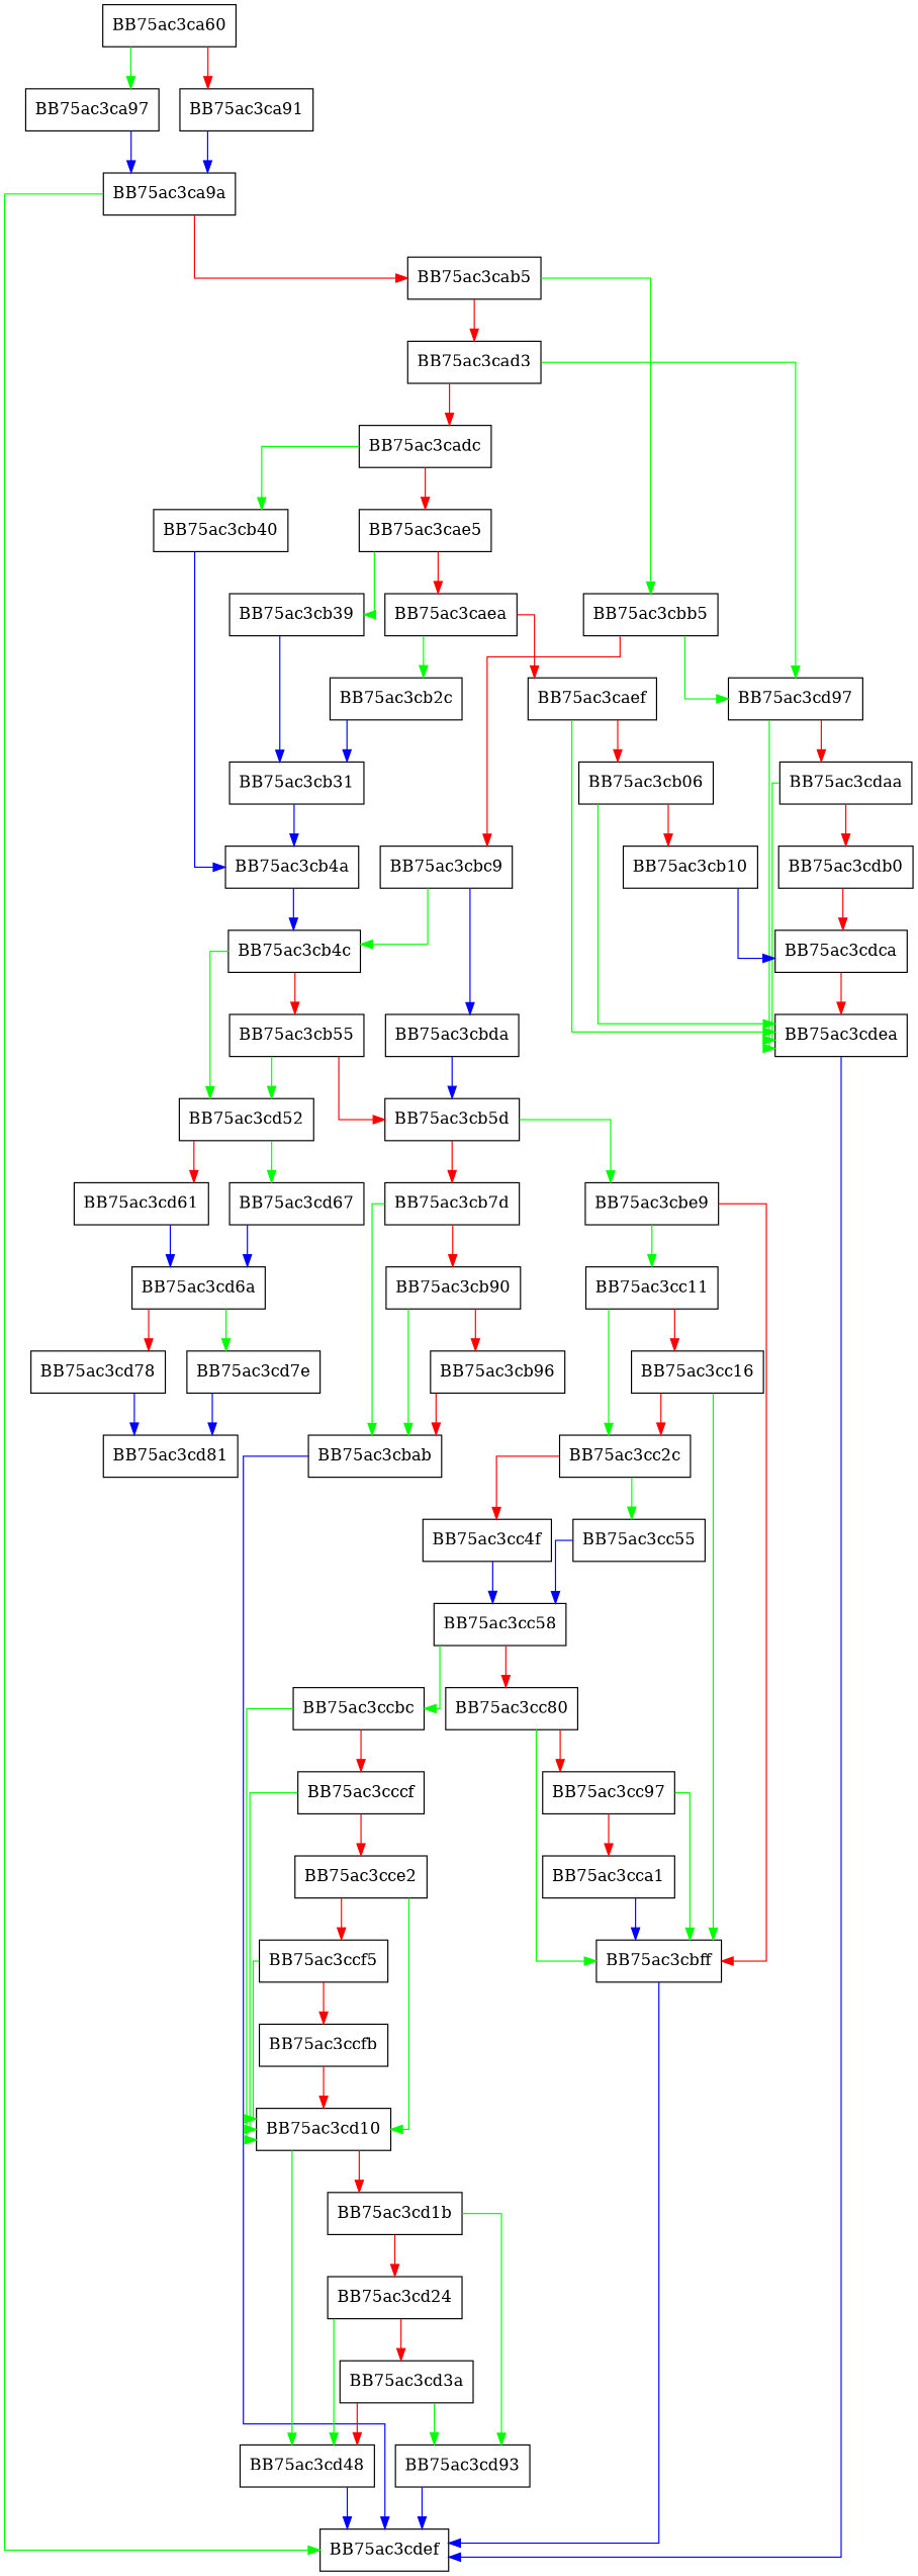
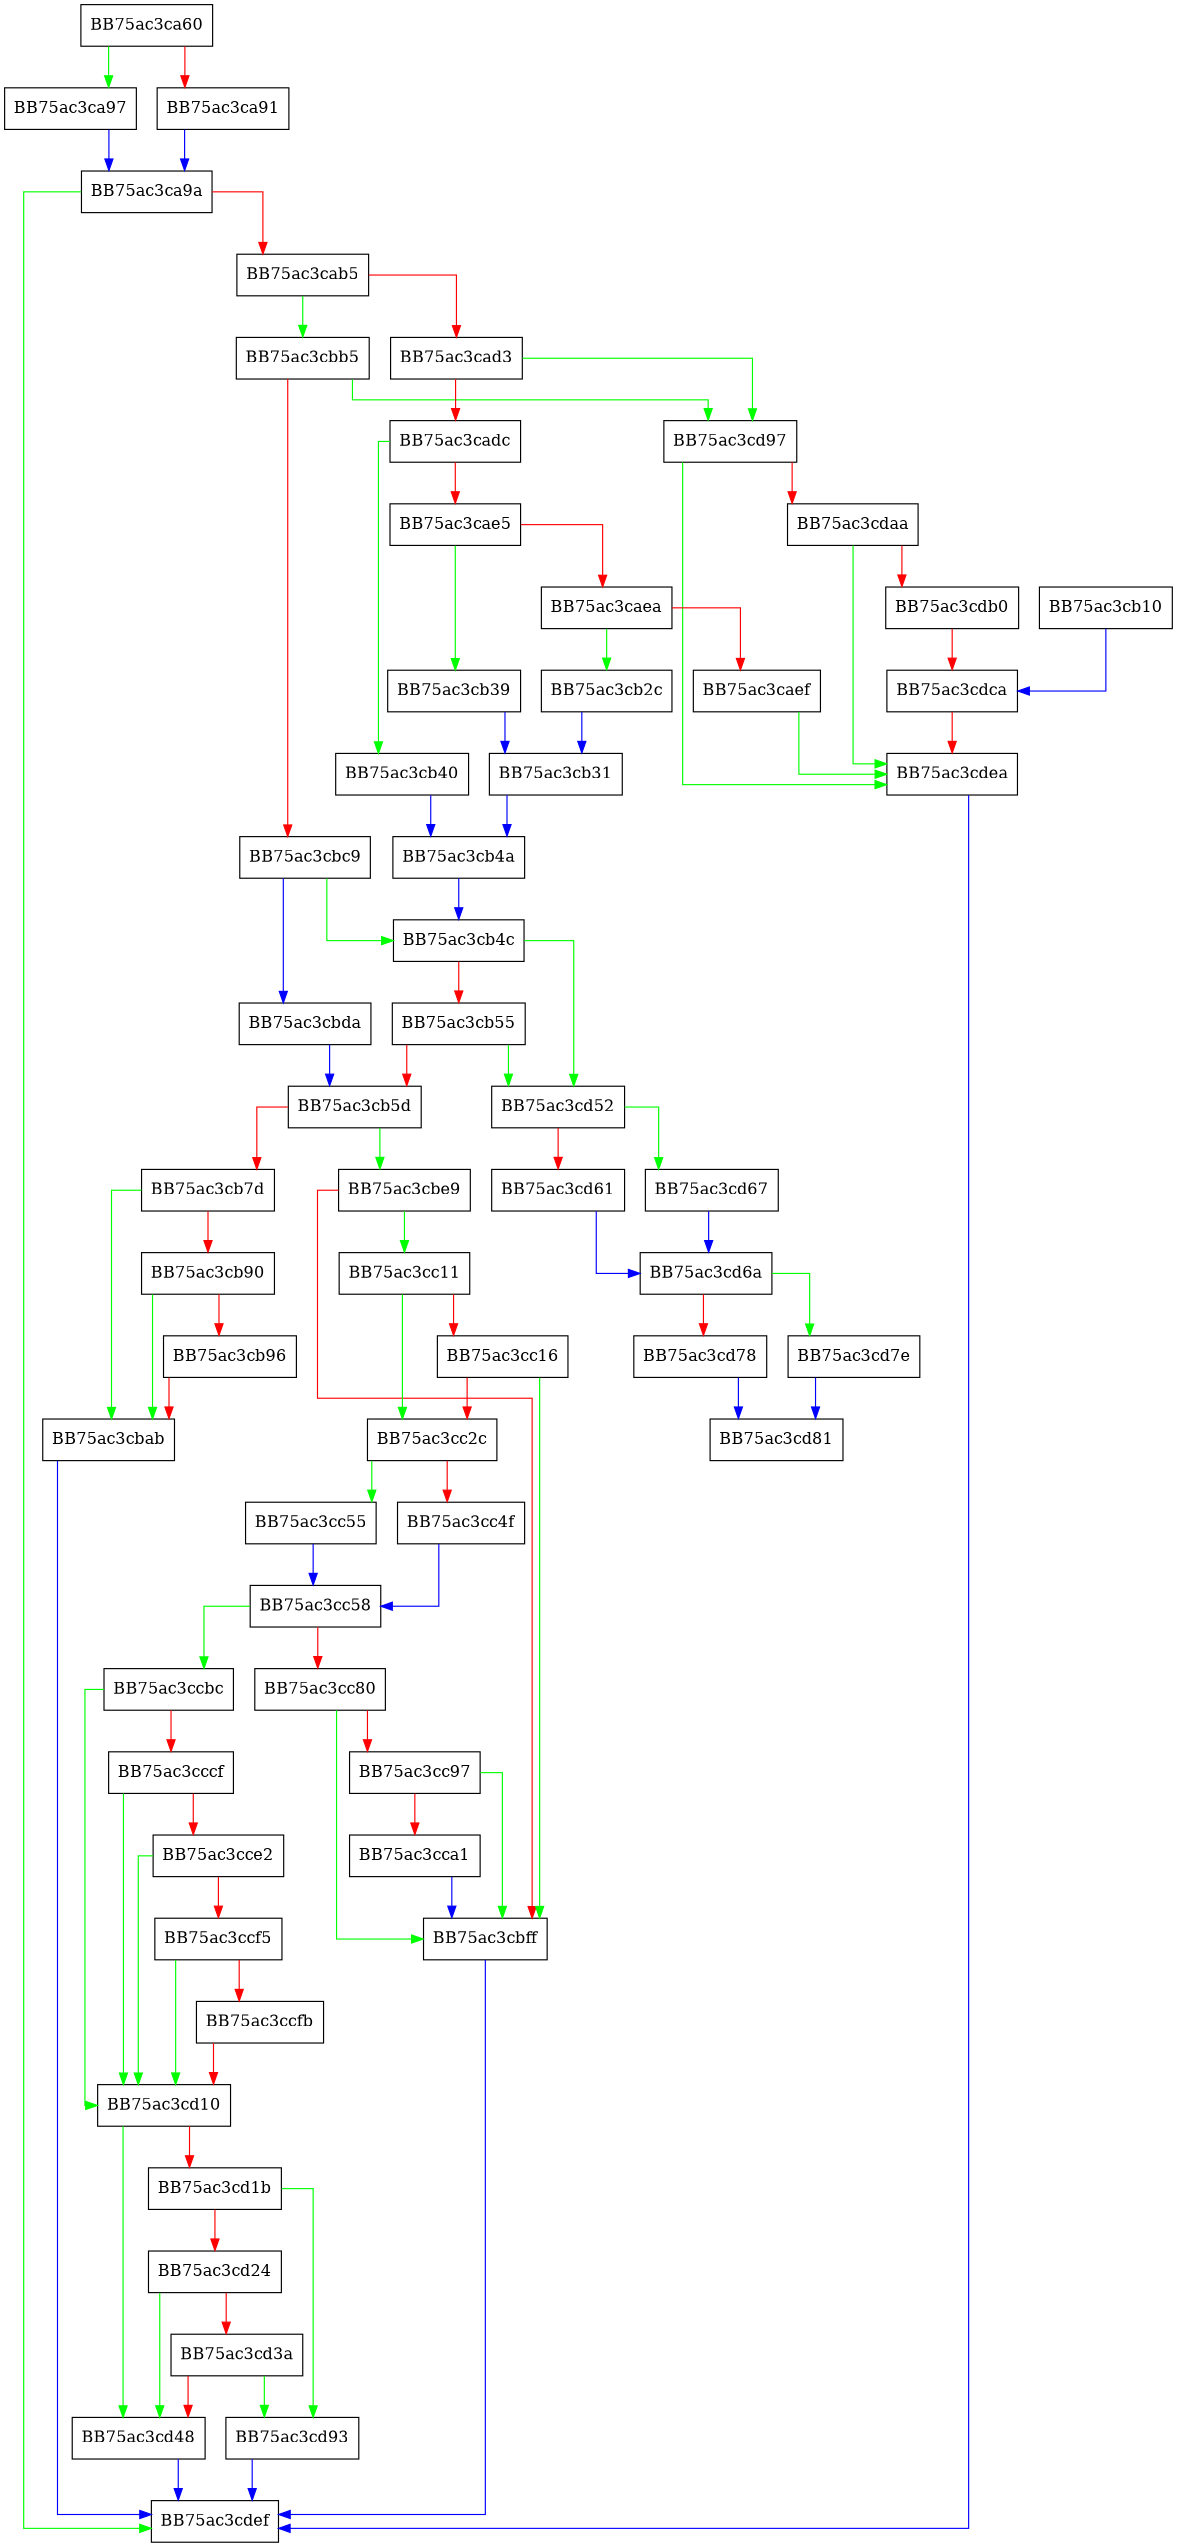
  digraph {
    splines=ortho
    node [shape=box]
    edge [color=red]
    BB75ac3ca60
    BB75ac3ca97
    BB75ac3ca91
    BB75ac3ca9a
    BB75ac3cdef
    BB75ac3cab5
    BB75ac3cbb5
    BB75ac3cad3
    BB75ac3cd97
    BB75ac3cbc9
    BB75ac3cadc
    BB75ac3cdea
    BB75ac3cdaa
    BB75ac3cb4c
    BB75ac3cbda
    BB75ac3cb40
    BB75ac3cae5
    BB75ac3cdb0
    BB75ac3cb4a
    BB75ac3cb39
    BB75ac3caea
    BB75ac3cb31
    BB75ac3cb2c
    BB75ac3caef
-   BB75ac3cb06
    BB75ac3cb10
    BB75ac3cdca
    BB75ac3cd52
    BB75ac3cb55
    BB75ac3cd67
    BB75ac3cd61
    BB75ac3cb5d
    BB75ac3cd6a
    BB75ac3cbe9
    BB75ac3cb7d
    BB75ac3cc11
    BB75ac3cbff
    BB75ac3cbab
    BB75ac3cb90
    BB75ac3cc2c
    BB75ac3cc16
    BB75ac3cb96
    BB75ac3cc55
    BB75ac3cc4f
    BB75ac3cc58
    BB75ac3ccbc
    BB75ac3cc80
    BB75ac3cd10
    BB75ac3cccf
    BB75ac3cc97
    BB75ac3cd48
    BB75ac3cd1b
    BB75ac3cce2
    BB75ac3cca1
    BB75ac3cd93
    BB75ac3cd24
    BB75ac3ccf5
    BB75ac3ccfb
    BB75ac3cd3a
    BB75ac3cd7e
    BB75ac3cd78
    BB75ac3cd81
    BB75ac3ca60 -> BB75ac3ca97 [color=green]
    BB75ac3ca60 -> BB75ac3ca91
    BB75ac3ca97 -> BB75ac3ca9a [color=blue]
    BB75ac3ca91 -> BB75ac3ca9a [color=blue]
    BB75ac3ca9a -> BB75ac3cdef [color=green]
    BB75ac3ca9a -> BB75ac3cab5
    BB75ac3cab5 -> BB75ac3cbb5 [color=green]
    BB75ac3cab5 -> BB75ac3cad3
    BB75ac3cbb5 -> BB75ac3cd97 [color=green]
    BB75ac3cbb5 -> BB75ac3cbc9
    BB75ac3cad3 -> BB75ac3cd97 [color=green]
    BB75ac3cad3 -> BB75ac3cadc
    BB75ac3cd97 -> BB75ac3cdea [color=green]
    BB75ac3cd97 -> BB75ac3cdaa
    BB75ac3cbc9 -> BB75ac3cb4c [color=green]
    BB75ac3cbc9 -> BB75ac3cbda [color=blue]
    BB75ac3cadc -> BB75ac3cb40 [color=green]
    BB75ac3cadc -> BB75ac3cae5
    BB75ac3cdea -> BB75ac3cdef [color=blue]
    BB75ac3cdaa -> BB75ac3cdea [color=green]
    BB75ac3cdaa -> BB75ac3cdb0
    BB75ac3cb4c -> BB75ac3cd52 [color=green]
    BB75ac3cb4c -> BB75ac3cb55
    BB75ac3cbda -> BB75ac3cb5d [color=blue]
    BB75ac3cb40 -> BB75ac3cb4a [color=blue]
    BB75ac3cae5 -> BB75ac3cb39 [color=green]
    BB75ac3cae5 -> BB75ac3caea
    BB75ac3cdb0 -> BB75ac3cdca
    BB75ac3cb4a -> BB75ac3cb4c [color=blue]
    BB75ac3cb39 -> BB75ac3cb31 [color=blue]
    BB75ac3caea -> BB75ac3cb2c [color=green]
    BB75ac3caea -> BB75ac3caef
    BB75ac3cb31 -> BB75ac3cb4a [color=blue]
    BB75ac3cb2c -> BB75ac3cb31 [color=blue]
    BB75ac3caef -> BB75ac3cdea [color=green]
-   BB75ac3caef -> BB75ac3cb06
-   BB75ac3cb06 -> BB75ac3cdea [color=green]
-   BB75ac3cb06 -> BB75ac3cb10
    BB75ac3cb10 -> BB75ac3cdca [color=blue]
    BB75ac3cdca -> BB75ac3cdea
    BB75ac3cd52 -> BB75ac3cd67 [color=green]
    BB75ac3cd52 -> BB75ac3cd61
    BB75ac3cb55 -> BB75ac3cd52 [color=green]
    BB75ac3cb55 -> BB75ac3cb5d
    BB75ac3cd67 -> BB75ac3cd6a [color=blue]
    BB75ac3cd61 -> BB75ac3cd6a [color=blue]
    BB75ac3cb5d -> BB75ac3cbe9 [color=green]
    BB75ac3cb5d -> BB75ac3cb7d
    BB75ac3cd6a -> BB75ac3cd7e [color=green]
    BB75ac3cd6a -> BB75ac3cd78
    BB75ac3cbe9 -> BB75ac3cc11 [color=green]
    BB75ac3cbe9 -> BB75ac3cbff
    BB75ac3cb7d -> BB75ac3cbab [color=green]
    BB75ac3cb7d -> BB75ac3cb90
    BB75ac3cc11 -> BB75ac3cc2c [color=green]
    BB75ac3cc11 -> BB75ac3cc16
    BB75ac3cbff -> BB75ac3cdef [color=blue]
    BB75ac3cbab -> BB75ac3cdef [color=blue]
    BB75ac3cb90 -> BB75ac3cbab [color=green]
    BB75ac3cb90 -> BB75ac3cb96
    BB75ac3cc2c -> BB75ac3cc55 [color=green]
    BB75ac3cc2c -> BB75ac3cc4f
    BB75ac3cc16 -> BB75ac3cbff [color=green]
    BB75ac3cc16 -> BB75ac3cc2c
    BB75ac3cb96 -> BB75ac3cbab
    BB75ac3cc55 -> BB75ac3cc58 [color=blue]
    BB75ac3cc4f -> BB75ac3cc58 [color=blue]
    BB75ac3cc58 -> BB75ac3ccbc [color=green]
    BB75ac3cc58 -> BB75ac3cc80
    BB75ac3ccbc -> BB75ac3cd10 [color=green]
    BB75ac3ccbc -> BB75ac3cccf
    BB75ac3cc80 -> BB75ac3cbff [color=green]
    BB75ac3cc80 -> BB75ac3cc97
    BB75ac3cd10 -> BB75ac3cd48 [color=green]
    BB75ac3cd10 -> BB75ac3cd1b
    BB75ac3cccf -> BB75ac3cd10 [color=green]
    BB75ac3cccf -> BB75ac3cce2
    BB75ac3cc97 -> BB75ac3cbff [color=green]
    BB75ac3cc97 -> BB75ac3cca1
    BB75ac3cd48 -> BB75ac3cdef [color=blue]
    BB75ac3cd1b -> BB75ac3cd93 [color=green]
    BB75ac3cd1b -> BB75ac3cd24
    BB75ac3cce2 -> BB75ac3cd10 [color=green]
    BB75ac3cce2 -> BB75ac3ccf5
    BB75ac3cca1 -> BB75ac3cbff [color=blue]
    BB75ac3cd93 -> BB75ac3cdef [color=blue]
    BB75ac3cd24 -> BB75ac3cd48 [color=green]
    BB75ac3cd24 -> BB75ac3cd3a
    BB75ac3ccf5 -> BB75ac3cd10 [color=green]
    BB75ac3ccf5 -> BB75ac3ccfb
    BB75ac3ccfb -> BB75ac3cd10
    BB75ac3cd3a -> BB75ac3cd48
    BB75ac3cd3a -> BB75ac3cd93 [color=green]
    BB75ac3cd7e -> BB75ac3cd81 [color=blue]
    BB75ac3cd78 -> BB75ac3cd81 [color=blue]
  }
